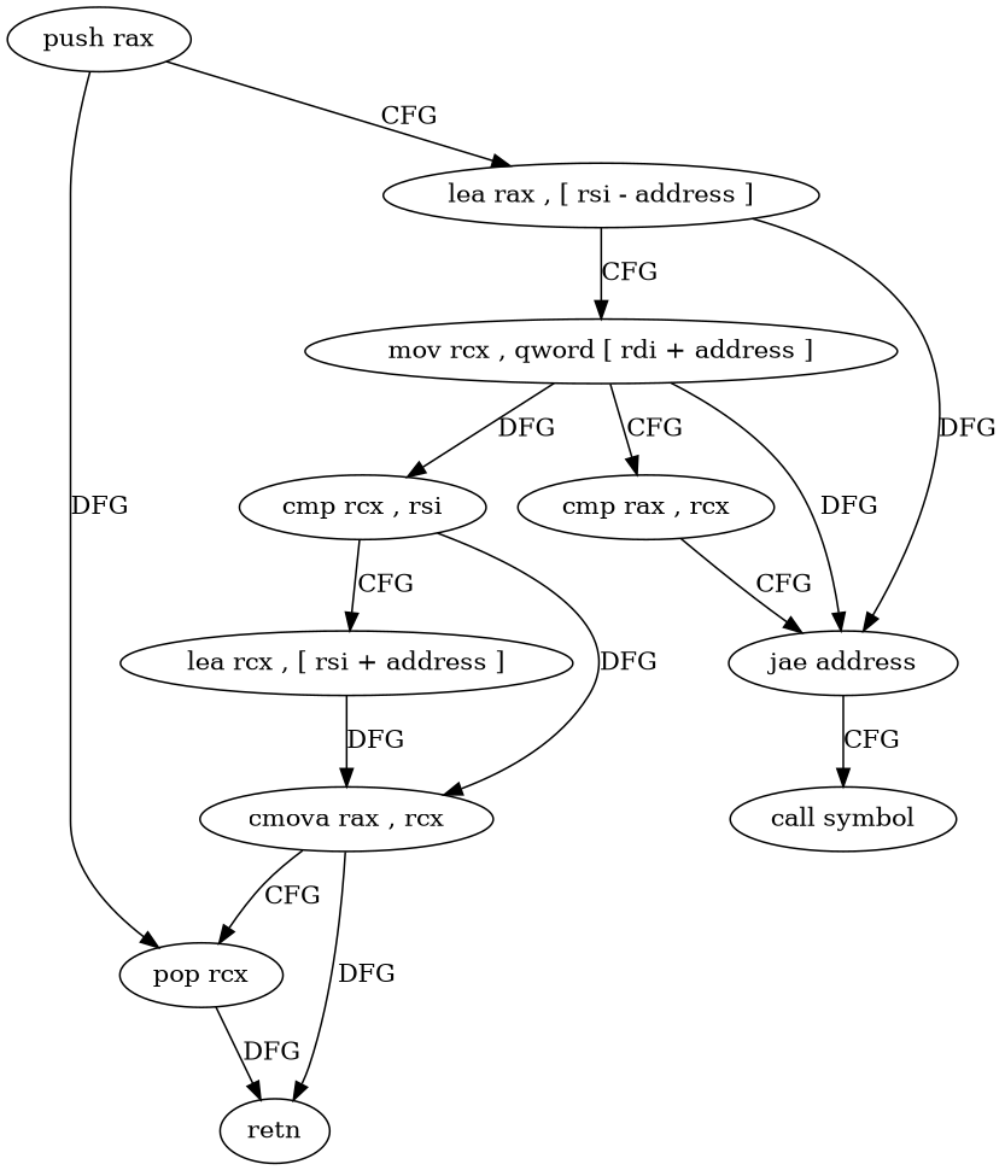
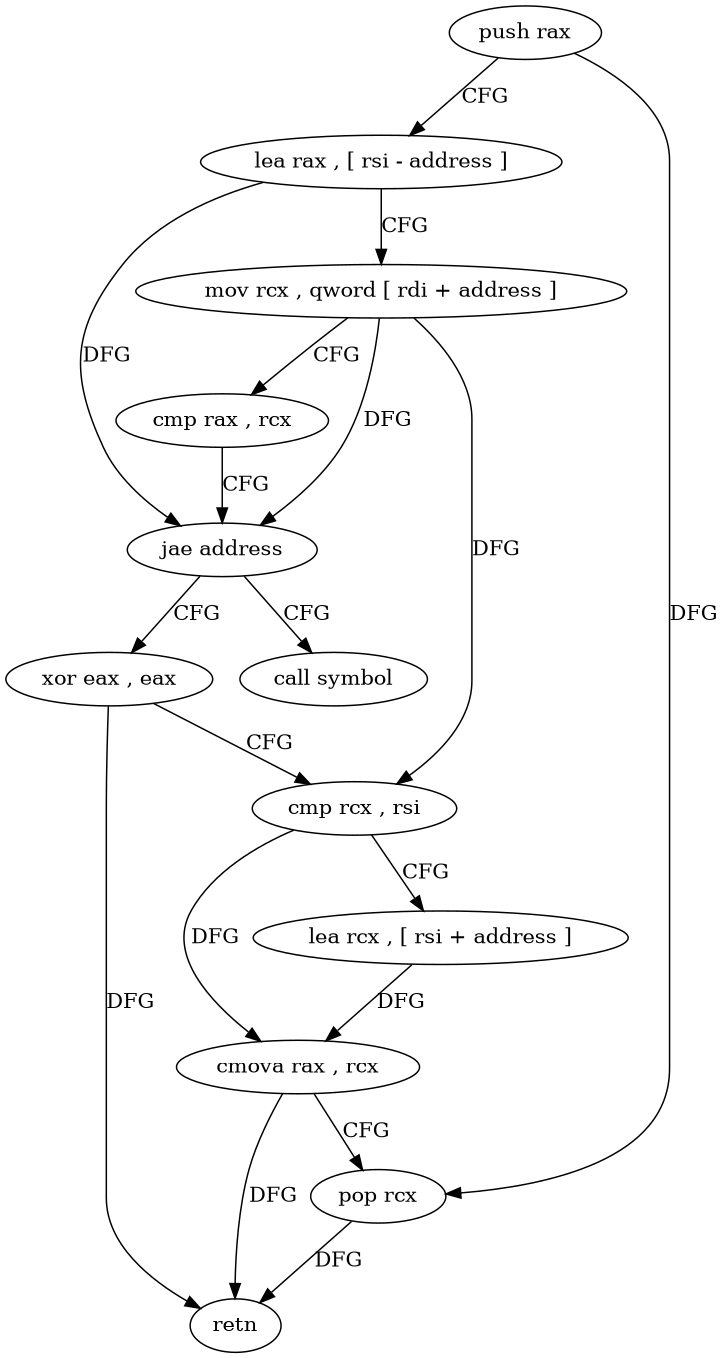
  digraph {
    n1 [label="push rax"]
    n2 [label="lea rax , [ rsi - address ]"]
    n3 [label="pop rcx"]
    n4 [label="mov rcx , qword [ rdi + address ]"]
    n5 [label="jae address"]
    n6 [label=retn]
    n7 [label="cmp rax , rcx"]
    n8 [label="cmp rcx , rsi"]
    n9 [label="call symbol"]
+   n10 [label="xor eax , eax"]
    n11 [label="lea rcx , [ rsi + address ]"]
    n12 [label="cmova rax , rcx"]
    n1 -> n2 [label=CFG]
    n1 -> n3 [label=DFG]
    n2 -> n4 [label=CFG]
    n2 -> n5 [label=DFG]
    n3 -> n6 [label=DFG]
    n4 -> n5 [label=DFG]
    n4 -> n7 [label=CFG]
    n4 -> n8 [label=DFG]
    n5 -> n9 [label=CFG]
+   n5 -> n10 [label=CFG]
    n7 -> n5 [label=CFG]
    n8 -> n11 [label=CFG]
    n8 -> n12 [label=DFG]
+   n10 -> n6 [label=DFG]
+   n10 -> n8 [label=CFG]
    n11 -> n12 [label=DFG]
    n12 -> n3 [label=CFG]
    n12 -> n6 [label=DFG]
  }
